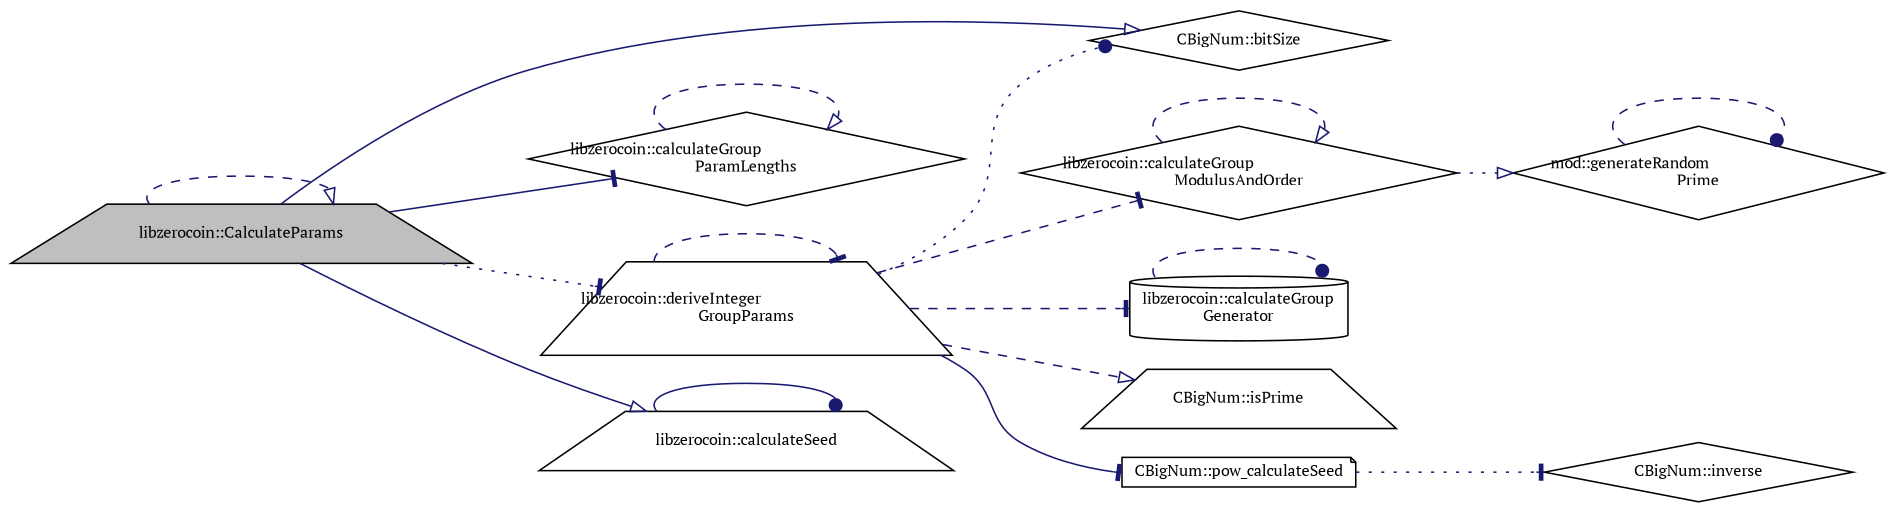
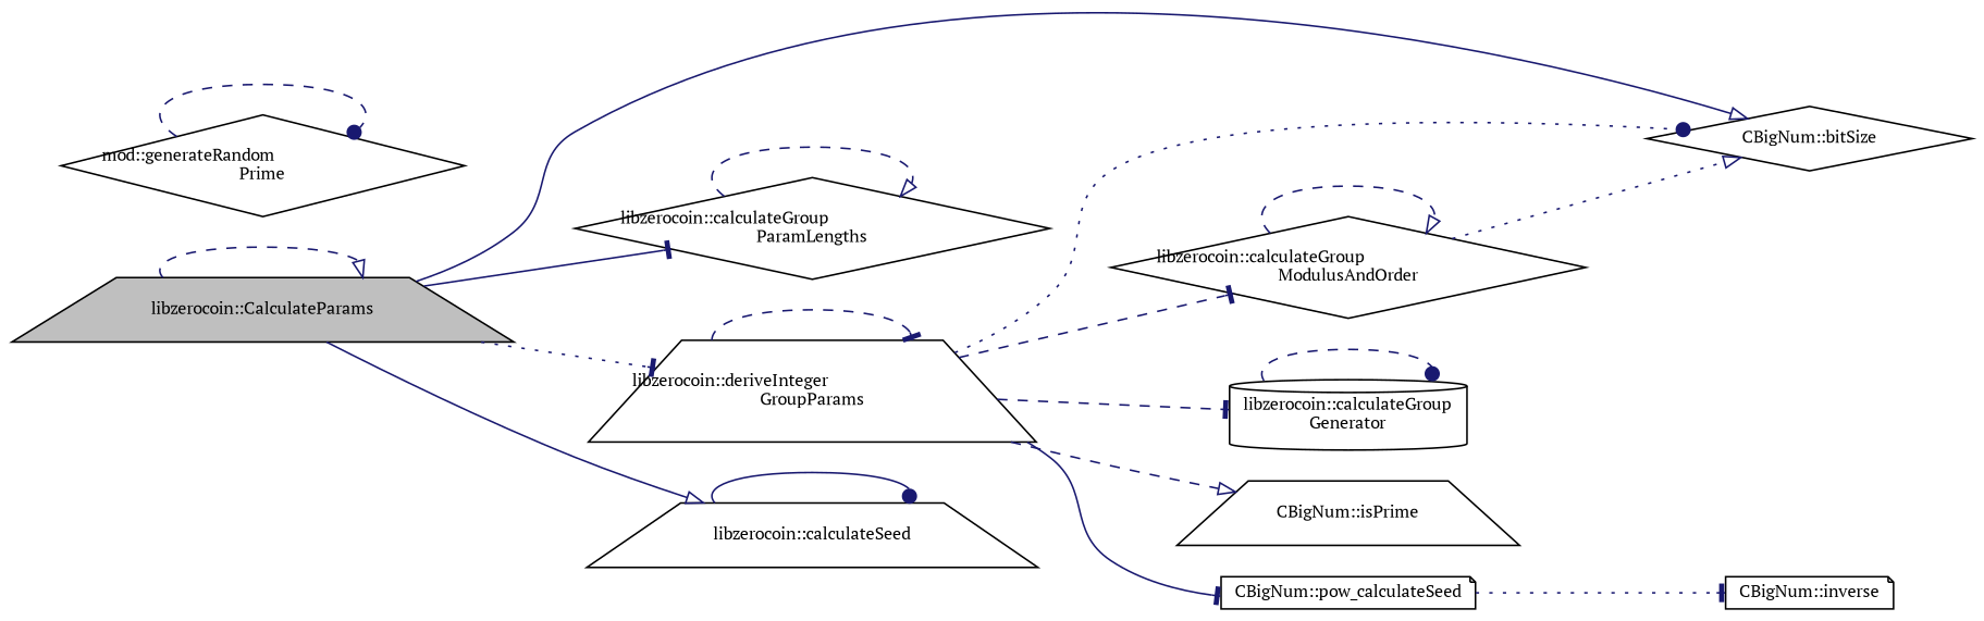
  digraph {
    fontname="PT Serif"
    rankdir=LR
    node [color=black fillcolor=white fontname="PT Serif" fontsize=10 shape=trapezium style=filled]
    edge [arrowhead=onormal color=midnightblue fontname="PT Serif" fontsize=10 labelfontname=Helvetica labelfontsize=10 style=dashed]
    n1 [fillcolor=grey75 fontcolor=black height=0.2 label="libzerocoin::CalculateParams" width=0.4]
    n2 [height=0.2 label="CBigNum::bitSize" shape=diamond width=0.4]
    n3 [height=0.2 label="libzerocoin::calculateGroup\lParamLengths" shape=diamond width=0.4]
    n4 [height=0.2 label="libzerocoin::deriveInteger\lGroupParams" width=0.4]
    n5 [height=0.2 label="libzerocoin::calculateSeed" width=0.4]
    n6 [height=0.2 label="libzerocoin::calculateGroup\lModulusAndOrder" shape=diamond width=0.4]
    n7 [height=0.2 label="libzerocoin::calculateGroup\lGenerator" shape=cylinder width=0.4]
    n8 [height=0.2 label="CBigNum::isPrime" width=0.4]
    n9 [height=0.2 label="CBigNum::pow_calculateSeed" shape=note width=0.4]
    n10 [height=0.2 label="mod::generateRandom\lPrime" shape=diamond width=0.4]
-   n11 [height=0.2 label="CBigNum::inverse" shape=diamond width=0.4]
+   n11 [height=0.2 label="CBigNum::inverse" shape=note width=0.4]
    n1 -> n1
    n1 -> n2 [style=solid]
    n1 -> n3 [arrowhead=tee style=solid]
    n1 -> n4 [arrowhead=tee style=dotted]
    n1 -> n5 [style=solid]
    n3 -> n3
    n4 -> n2 [arrowhead=dot style=dotted]
    n4 -> n4 [arrowhead=tee]
    n4 -> n6 [arrowhead=tee]
    n4 -> n7 [arrowhead=tee]
    n4 -> n8
    n4 -> n9 [arrowhead=tee style=solid]
    n5 -> n5 [arrowhead=dot style=solid]
    n6 -> n6
-   n6 -> n10 [style=dotted]
+   n6 -> n2 [style=dotted]
    n7 -> n7 [arrowhead=dot]
    n9 -> n11 [arrowhead=tee style=dotted]
    n10 -> n10 [arrowhead=dot]
  }
